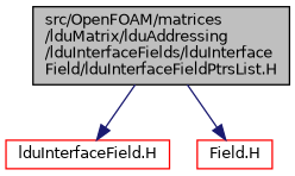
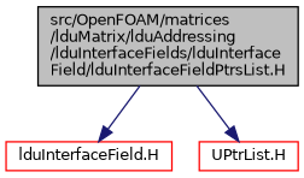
  digraph {
    node [color=red fontname=Helvetica fontsize=10 shape=record]
    edge [color=midnightblue fontname=Helvetica fontsize=10 labelfontname=Helvetica labelfontsize=10 style=solid]
    n1 [color=black fillcolor=grey75 fontcolor=black height=0.2 label="src/OpenFOAM/matrices\l/lduMatrix/lduAddressing\l/lduInterfaceFields/lduInterface\lField/lduInterfaceFieldPtrsList.H" style=filled width=0.4]
    n2 [height=0.2 label="lduInterfaceField.H" width=0.4]
-   n3 [height=0.2 label="Field.H" width=0.4]
+   n3 [height=0.2 label="UPtrList.H" width=0.4]
    n1 -> n2
    n1 -> n3
  }
